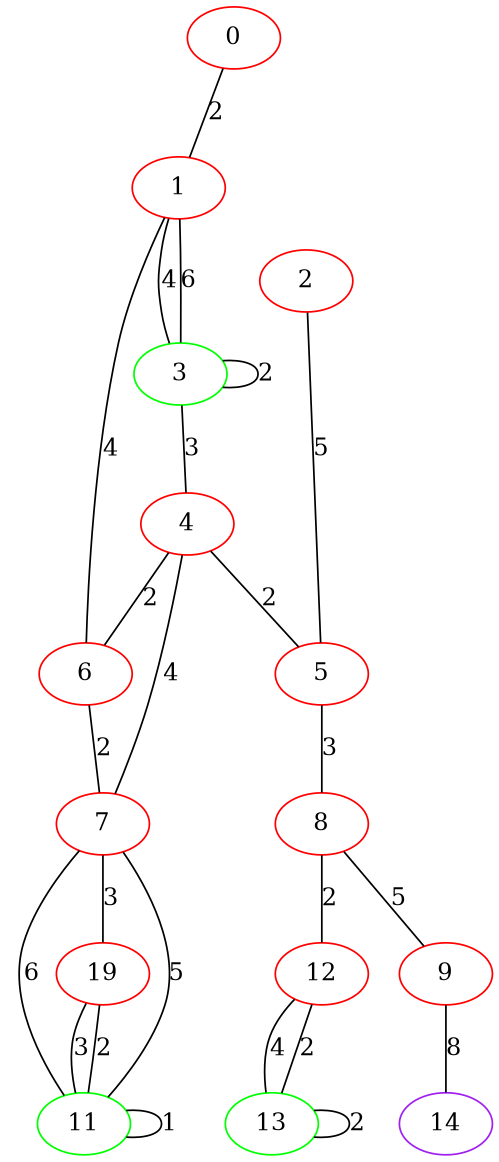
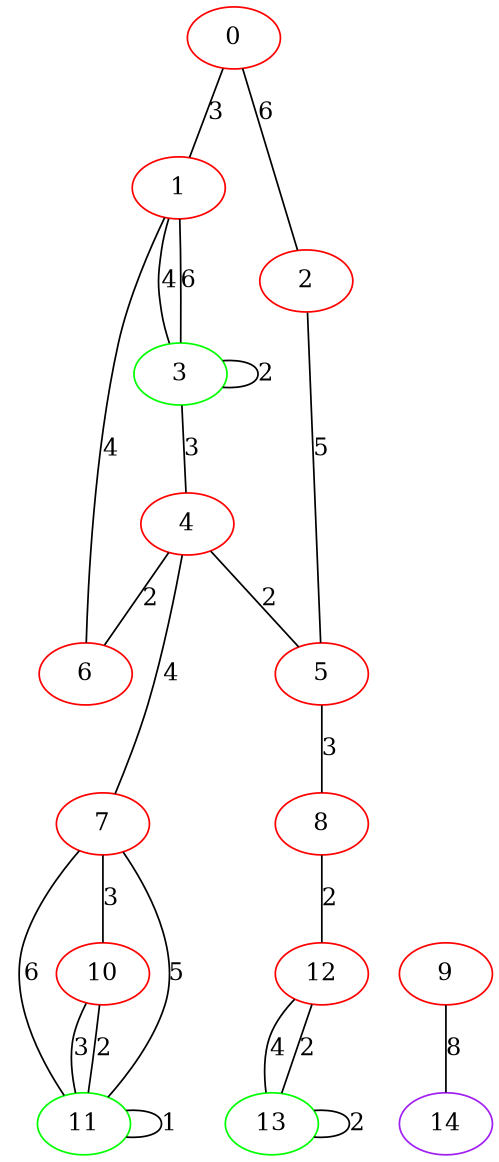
  graph {
    node [color=red weight=1]
    0
    1
    2
    3 [color=green weight=2]
    6
    5
    4
    7
    8
-   10 [label=19]
+   10
    11 [color=green weight=2]
    9
    12
    14 [color=purple weight=4]
    13 [color=green weight=2]
-   0 -- 1 [label=2]
+   0 -- 1 [label=3]
+   0 -- 2 [label=6]
    1 -- 3 [label=6]
    1 -- 3 [label=4]
    1 -- 6 [label=4]
    2 -- 5 [label=5]
    3 -- 3 [label=2]
    3 -- 4 [label=3]
-   6 -- 7 [label=2]
    5 -- 8 [label=3]
    4 -- 6 [label=2]
    4 -- 5 [label=2]
    4 -- 7 [label=4]
    7 -- 10 [label=3]
    7 -- 11 [label=5]
    7 -- 11 [label=6]
-   8 -- 9 [label=5]
    8 -- 12 [label=2]
    10 -- 11 [label=2]
    10 -- 11 [label=3]
    11 -- 11 [label=1]
    9 -- 14 [label=8]
    12 -- 13 [label=4]
    12 -- 13 [label=2]
    13 -- 13 [label=2]
  }
